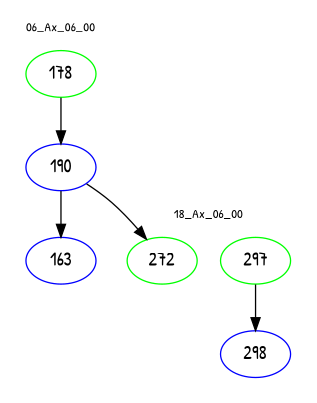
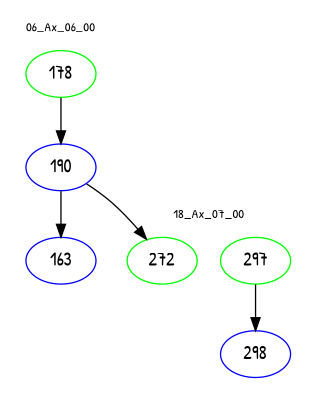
  digraph {
    fontname="Patrick Hand"
    node [color=green fontname="Patrick Hand"]
    edge [color=black fontname="Patrick Hand"]
    n1 [label=297]
    n2 [color=blue label=298]
    n3 [label=272]
    n4 [label=178]
    n5 [color=blue label=190]
    n6 [color=blue label=163]
    subgraph cluster_1 {
      color=white
      fontsize=10
-     label="18_Ax_06_00"
+     label="18_Ax_07_00"
      n1
      n2
      n3
    }
    subgraph cluster_2 {
      color=white
      fontsize=10
      label="06_Ax_06_00"
      n4
      n5
      n6
    }
    n1 -> n2
    n4 -> n5
    n5 -> n3
    n5 -> n6
  }
